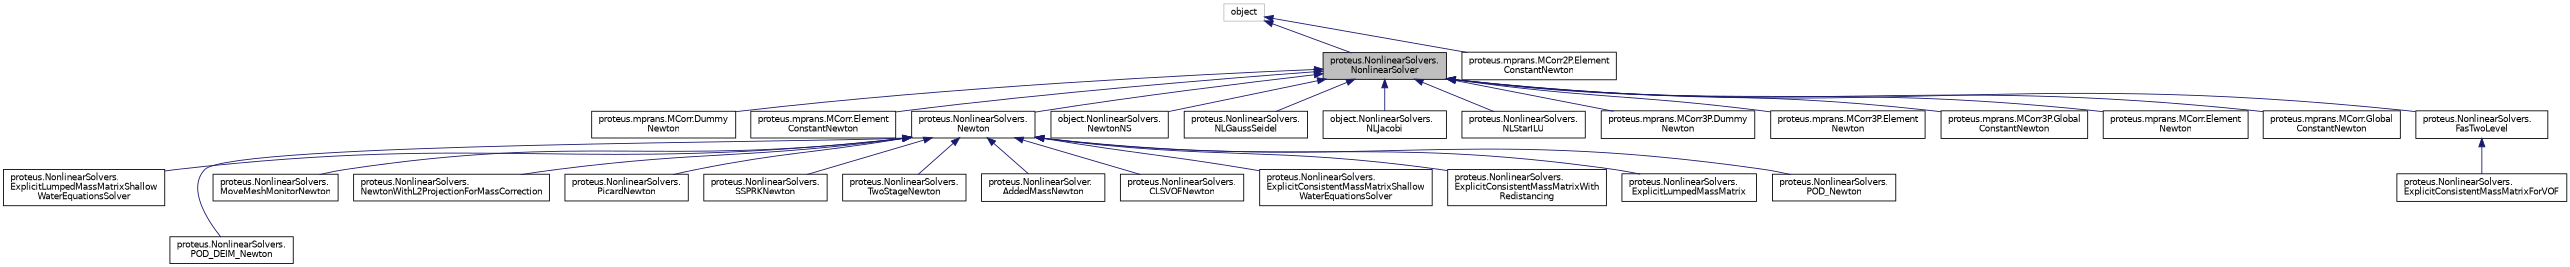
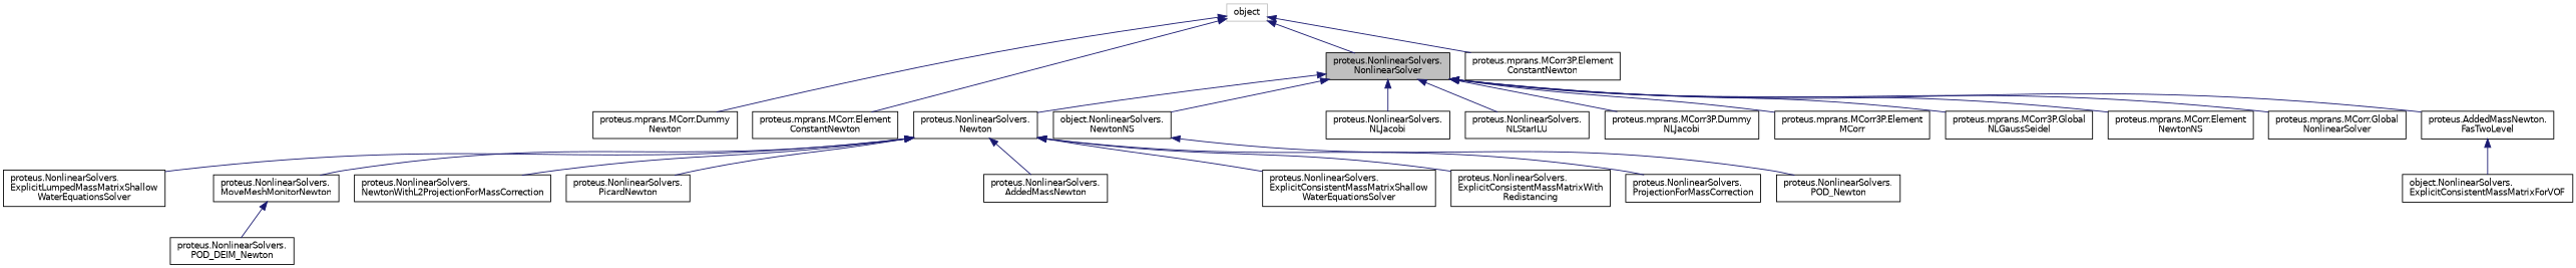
  digraph {
    rankdir=TB
    node [color=black fillcolor=white fontname=Helvetica fontsize=10 shape=record style=filled]
    edge [color=midnightblue dir=back fontname=Helvetica fontsize=10 labelfontname=Helvetica labelfontsize=10 style=solid]
    n1 [fillcolor=grey75 fontcolor=black height=0.2 label="proteus.NonlinearSolvers.\lNonlinearSolver" width=0.4]
-   n2 [height=0.2 label="proteus.mprans.MCorr3P.Dummy\lNewton" width=0.4]
-   n3 [height=0.2 label="proteus.mprans.MCorr3P.Element\lNewton" width=0.4]
-   n4 [height=0.2 label="proteus.mprans.MCorr3P.Global\lConstantNewton" width=0.4]
+   n2 [height=0.2 label="proteus.mprans.MCorr3P.Dummy\lNLJacobi" width=0.4]
+   n3 [height=0.2 label="proteus.mprans.MCorr3P.Element\lMCorr" width=0.4]
+   n4 [height=0.2 label="proteus.mprans.MCorr3P.Global\lNLGaussSeidel" width=0.4]
    n5 [height=0.2 label="proteus.mprans.MCorr.Dummy\lNewton" width=0.4]
    n6 [height=0.2 label="proteus.mprans.MCorr.Element\lConstantNewton" width=0.4]
-   n7 [height=0.2 label="proteus.mprans.MCorr.Element\lNewton" width=0.4]
-   n8 [height=0.2 label="proteus.mprans.MCorr.Global\lConstantNewton" width=0.4]
-   n9 [height=0.2 label="proteus.NonlinearSolvers.\lFasTwoLevel" width=0.4]
+   n7 [height=0.2 label="proteus.mprans.MCorr.Element\lNewtonNS" width=0.4]
+   n8 [height=0.2 label="proteus.mprans.MCorr.Global\lNonlinearSolver" width=0.4]
+   n9 [height=0.2 label="proteus.AddedMassNewton.\lFasTwoLevel" width=0.4]
    n10 [height=0.2 label="proteus.NonlinearSolvers.\lNewton" width=0.4]
    n11 [height=0.2 label="object.NonlinearSolvers.\lNewtonNS" width=0.4]
-   n12 [height=0.2 label="proteus.NonlinearSolvers.\lNLGaussSeidel" width=0.4]
-   n13 [height=0.2 label="object.NonlinearSolvers.\lNLJacobi" width=0.4]
+   n13 [height=0.2 label="proteus.NonlinearSolvers.\lNLJacobi" width=0.4]
    n14 [height=0.2 label="proteus.NonlinearSolvers.\lNLStarILU" width=0.4]
-   n15 [height=0.2 label="proteus.mprans.MCorr2P.Element\lConstantNewton" width=0.4]
-   n16 [height=0.2 label="proteus.NonlinearSolvers.\lExplicitConsistentMassMatrixForVOF" width=0.4]
-   n17 [height=0.2 label="proteus.NonlinearSolver.\lAddedMassNewton" width=0.4]
-   n18 [height=0.2 label="proteus.NonlinearSolvers.\lCLSVOFNewton" width=0.4]
+   n15 [height=0.2 label="proteus.mprans.MCorr3P.Element\lConstantNewton" width=0.4]
+   n16 [height=0.2 label="object.NonlinearSolvers.\lExplicitConsistentMassMatrixForVOF" width=0.4]
+   n17 [height=0.2 label="proteus.NonlinearSolvers.\lAddedMassNewton" width=0.4]
    n19 [height=0.2 label="proteus.NonlinearSolvers.\lExplicitConsistentMassMatrixShallow\lWaterEquationsSolver" width=0.4]
    n20 [height=0.2 label="proteus.NonlinearSolvers.\lExplicitConsistentMassMatrixWith\lRedistancing" width=0.4]
-   n21 [height=0.2 label="proteus.NonlinearSolvers.\lExplicitLumpedMassMatrix" width=0.4]
+   n21 [height=0.2 label="proteus.NonlinearSolvers.\lProjectionForMassCorrection" width=0.4]
    n22 [height=0.2 label="proteus.NonlinearSolvers.\lExplicitLumpedMassMatrixShallow\lWaterEquationsSolver" width=0.4]
    n23 [height=0.2 label="proteus.NonlinearSolvers.\lMoveMeshMonitorNewton" width=0.4]
    n24 [height=0.2 label="proteus.NonlinearSolvers.\lNewtonWithL2ProjectionForMassCorrection" width=0.4]
    n25 [height=0.2 label="proteus.NonlinearSolvers.\lPicardNewton" width=0.4]
    n26 [height=0.2 label="proteus.NonlinearSolvers.\lPOD_DEIM_Newton" width=0.4]
    n27 [height=0.2 label="proteus.NonlinearSolvers.\lPOD_Newton" width=0.4]
-   n28 [height=0.2 label="proteus.NonlinearSolvers.\lSSPRKNewton" width=0.4]
-   n29 [height=0.2 label="proteus.NonlinearSolvers.\lTwoStageNewton" width=0.4]
    n30 [color=grey75 height=0.2 label=object width=0.4]
    n1 -> n2
    n1 -> n3
    n1 -> n4
-   n1 -> n5
-   n1 -> n6
+   n30 -> n5
+   n30 -> n6
    n1 -> n7
    n1 -> n8
    n1 -> n9
    n1 -> n10
    n1 -> n11
-   n1 -> n12
    n1 -> n13
    n1 -> n14
    n9 -> n16
    n10 -> n17
-   n10 -> n18
    n10 -> n19
    n10 -> n20
    n10 -> n21
    n10 -> n22
    n10 -> n23
    n10 -> n24
    n10 -> n25
-   n10 -> n26
-   n10 -> n27
-   n10 -> n28
-   n10 -> n29
+   n23 -> n26
+   n11 -> n27
    n30 -> n1
    n30 -> n15
  }
